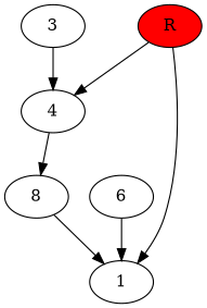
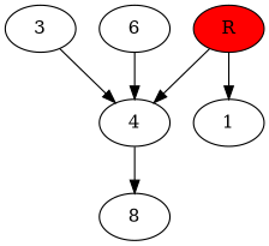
  digraph {
    3
    4
    8
    1
    6
    R [fillcolor="#ff0000" style=filled]
    3 -> 4
    4 -> 8
-   8 -> 1
-   6 -> 1
+   6 -> 4
    R -> 4
    R -> 1
  }
